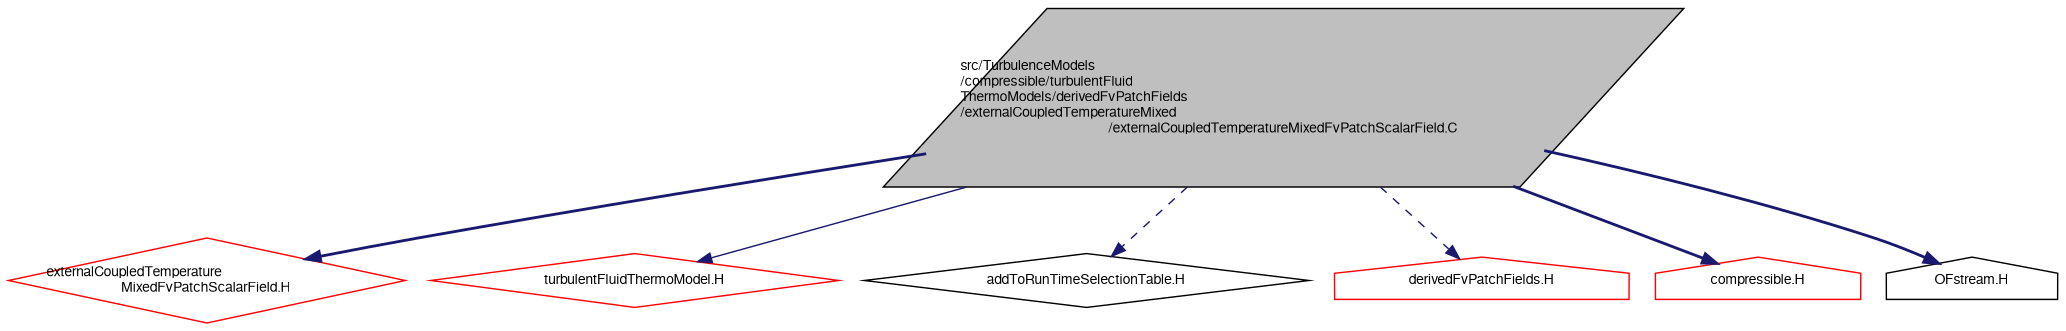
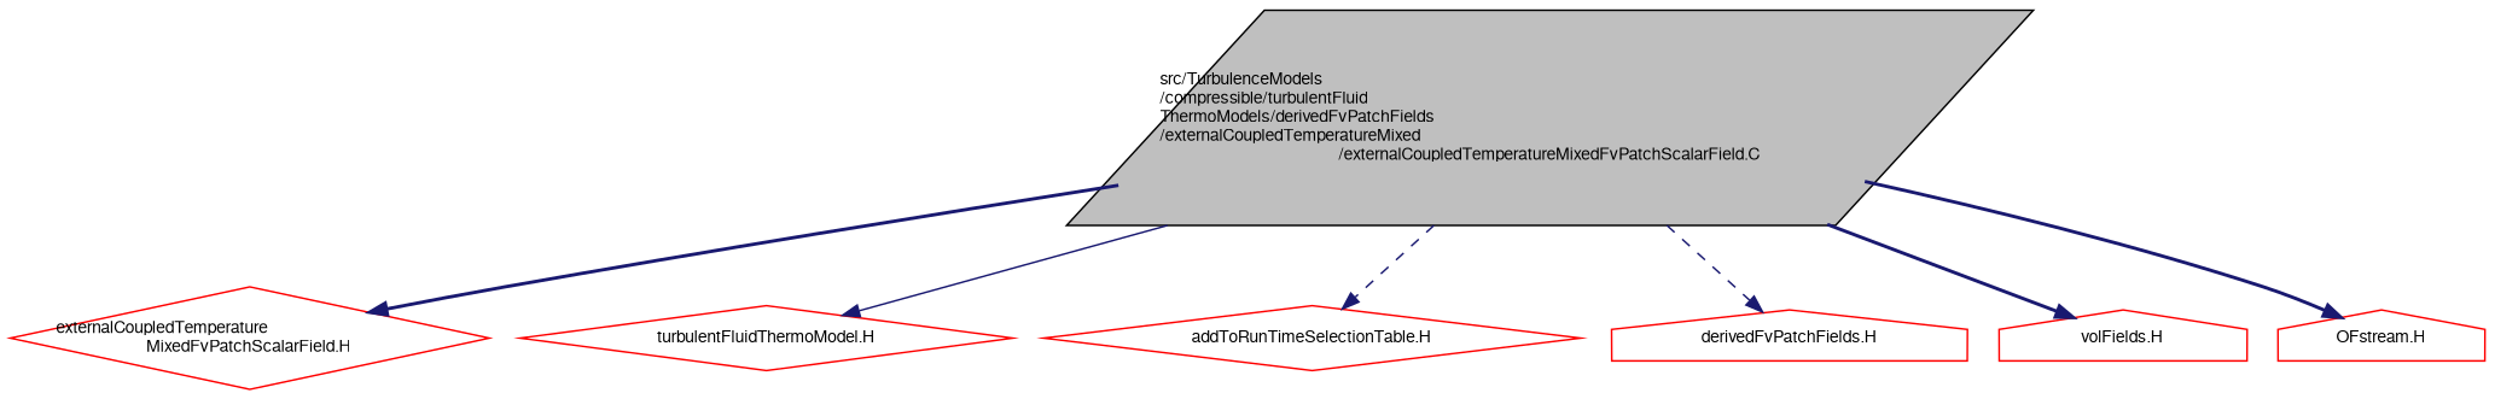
  digraph {
    node [color=red fontname=FreeSans fontsize=10 shape=diamond]
    edge [color=midnightblue fontname=FreeSans fontsize=10 labelfontname=FreeSans labelfontsize=10 style=bold]
    n1 [color=black fillcolor=grey75 fontcolor=black height=0.2 label="src/TurbulenceModels\l/compressible/turbulentFluid\lThermoModels/derivedFvPatchFields\l/externalCoupledTemperatureMixed\l/externalCoupledTemperatureMixedFvPatchScalarField.C" shape=parallelogram style=filled width=0.4]
    n2 [height=0.2 label="externalCoupledTemperature\lMixedFvPatchScalarField.H" width=0.4]
    n3 [height=0.2 label="turbulentFluidThermoModel.H" width=0.4]
-   n4 [color=black height=0.2 label="addToRunTimeSelectionTable.H" width=0.4]
+   n4 [height=0.2 label="addToRunTimeSelectionTable.H" width=0.4]
    n5 [height=0.2 label="derivedFvPatchFields.H" shape=house width=0.4]
-   n6 [height=0.2 label="compressible.H" shape=house width=0.4]
-   n7 [color=black height=0.2 label="OFstream.H" shape=house width=0.4]
+   n6 [height=0.2 label="volFields.H" shape=house width=0.4]
+   n7 [height=0.2 label="OFstream.H" shape=house width=0.4]
    n1 -> n2
    n1 -> n3 [style=solid]
    n1 -> n4 [style=dashed]
    n1 -> n5 [style=dashed]
    n1 -> n6
    n1 -> n7
  }
